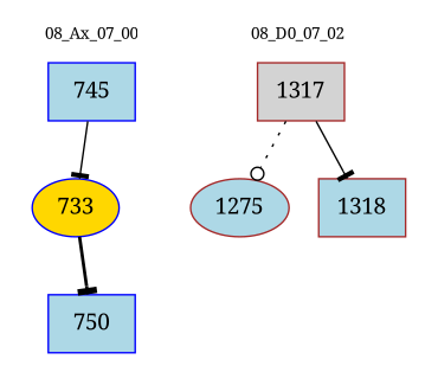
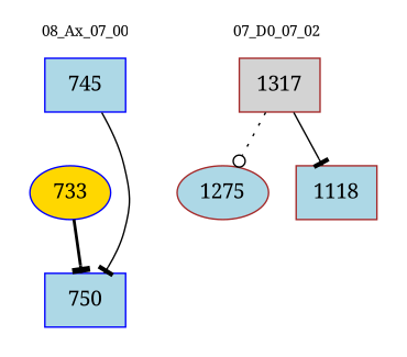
  digraph {
    fontname="Noto Serif"
    node [color=blue fillcolor=lightblue fontname="Noto Serif" shape=box style=filled]
    edge [arrowhead=tee color=black fontname="Noto Serif" style=solid]
    n1 [label=745]
    n2 [fillcolor=gold label=733 shape=ellipse]
    n3 [label=750]
    n4 [color=brown fillcolor=lightgrey label=1317]
    n5 [color=brown label=1275 shape=ellipse]
-   n6 [color=brown label=1318]
+   n6 [color=brown label=1118]
    subgraph cluster_1 {
      color=white
      fontsize=10
      label="08_Ax_07_00"
      n1
      n2
      n3
    }
    subgraph cluster_2 {
      color=white
      fontsize=10
-     label="08_D0_07_02"
+     label="07_D0_07_02"
      n4
      n5
      n6
    }
-   n1 -> n2
+   n1 -> n3
    n2 -> n3 [style=bold]
    n4 -> n5 [arrowhead=odot style=dotted]
    n4 -> n6
  }
